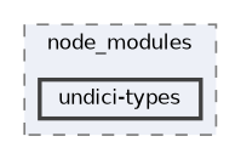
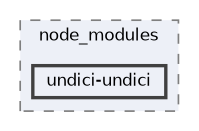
  digraph {
    compound=true
-   n1 [color=grey25 fillcolor="#edf0f7" fontname=Helvetica fontsize=10 height=0.2 label="undici-types" shape=box style="filled,bold" width=0.4]
+   n1 [color=grey25 fillcolor="#edf0f7" fontname=Helvetica fontsize=10 height=0.2 label="undici-undici" shape=box style="filled,bold" width=0.4]
    subgraph cluster_1 {
      bgcolor="#edf0f7"
      fontname=Helvetica
      fontsize=10
      label=node_modules
      pencolor=grey50
      style="filled,dashed"
      n1
    }
  }
